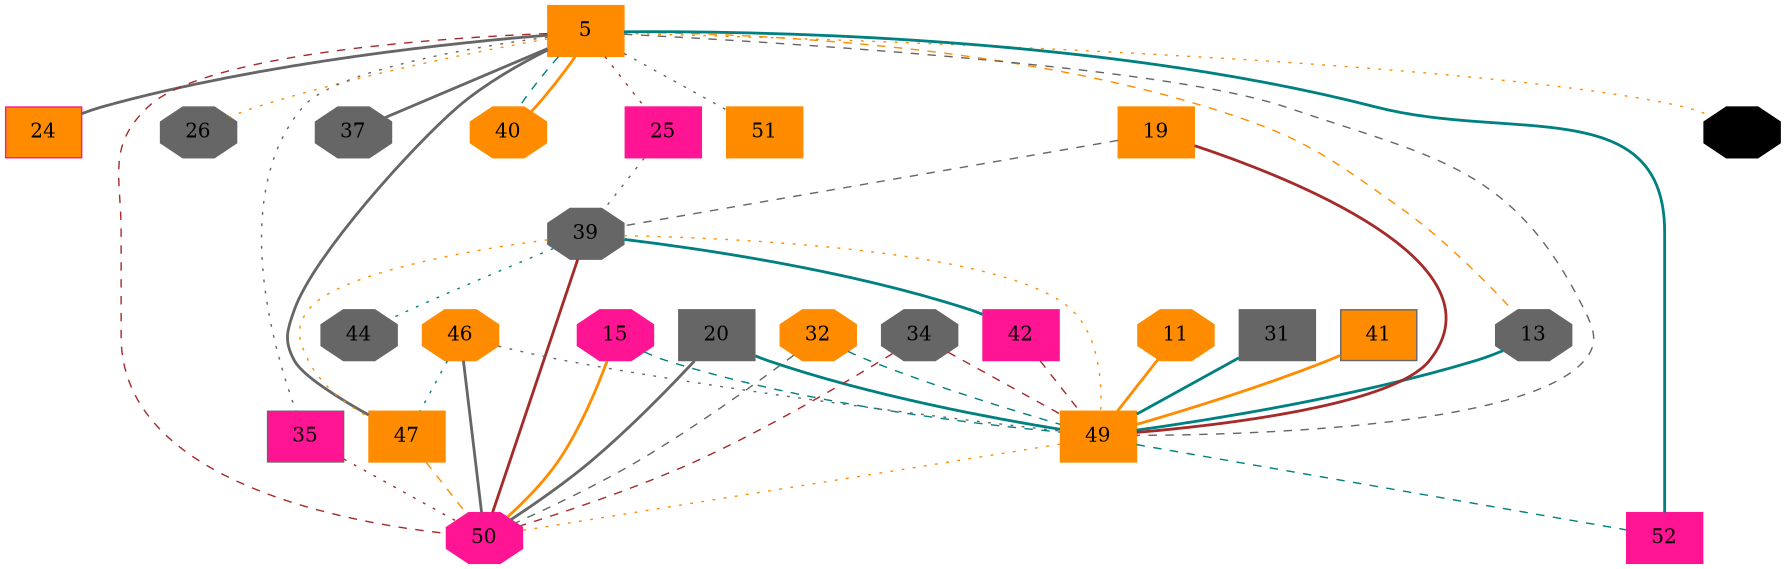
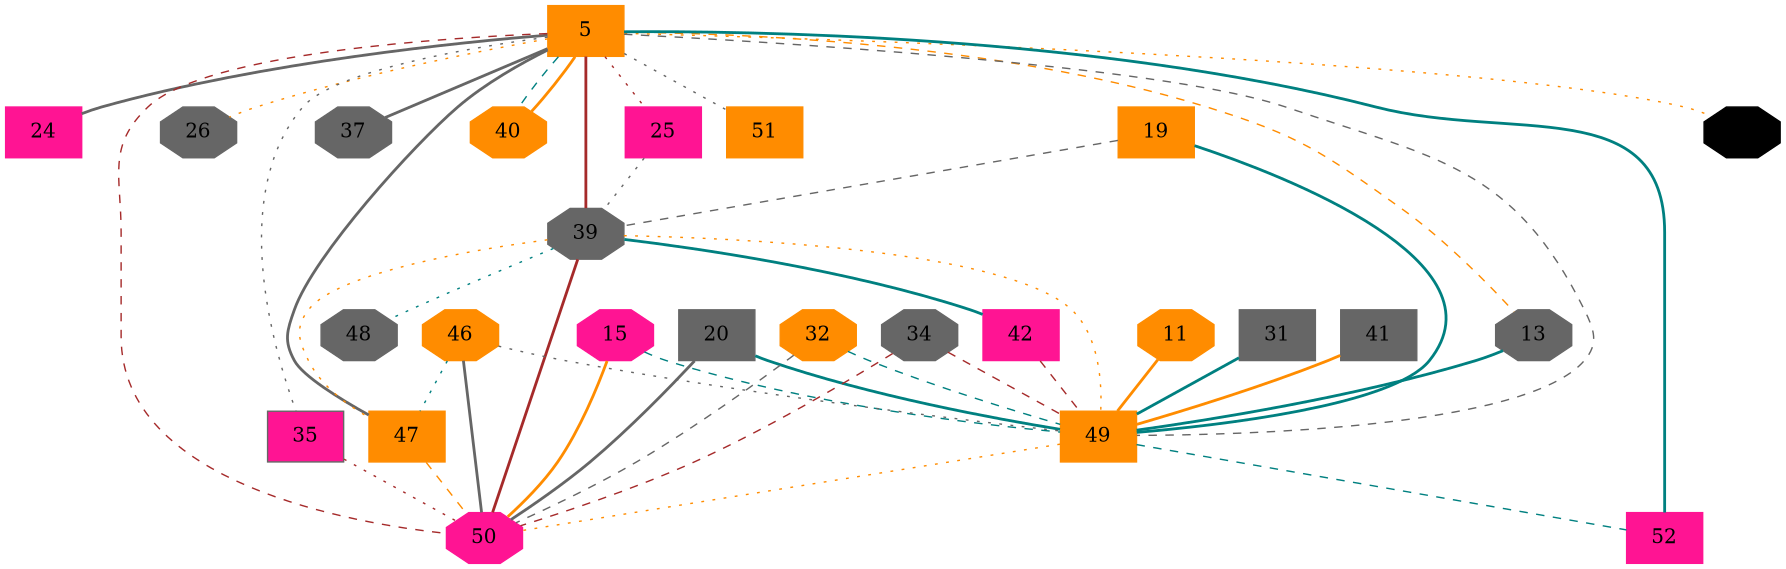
  graph {
    node [color=gray40 shape=box style=filled]
    edge [color=gray40 style=bold]
    n1 [color=darkorange label=5 super="+2+8"]
    13 [shape=octagon super="+12"]
    14 [color=black shape=octagon]
-   24 [color=deeppink fillcolor=darkorange]
+   24 [color=deeppink]
    25 [color=deeppink]
    26 [shape=octagon]
    35 [fillcolor=deeppink super="+16"]
    37 [shape=octagon]
    39 [shape=octagon super="+27+21+7"]
    40 [color=darkorange shape=octagon]
    47 [color=darkorange super="+22+36+43"]
    49 [color=darkorange super="+10"]
    50 [color=deeppink shape=octagon super="+30+44+6+33"]
    51 [color=darkorange]
    52 [color=deeppink super="+45"]
    42 [color=deeppink]
-   48 [shape=octagon super="+28" label=44]
+   48 [shape=octagon super="+28"]
    11 [color=darkorange shape=octagon]
    15 [color=deeppink shape=octagon]
    19 [color=darkorange]
    20
    31
    32 [color=darkorange shape=octagon super="+18"]
    34 [shape=octagon super="+23"]
-   41 [fillcolor=darkorange]
+   41
    46 [color=darkorange shape=octagon super="+38"]
    n1 -- 13 [color=darkorange style=dashed]
    n1 -- 14 [color=darkorange style=dotted weight=2]
    n1 -- 24 [weight=2]
    n1 -- 25 [color=brown style=dotted]
    n1 -- 26 [color=darkorange style=dotted weight=2]
    n1 -- 35 [style=dotted]
    n1 -- 37 [weight=2]
+   n1 -- 39 [color=brown weight=10]
    n1 -- 40 [color=teal style=dashed]
    n1 -- 40 [color=darkorange]
    n1 -- 47
    n1 -- 49 [style=dashed weight=9]
    n1 -- 50 [color=brown style=dashed weight=11]
    n1 -- 51 [style=dotted weight=2]
    n1 -- 52 [color=teal weight=2]
    13 -- 49 [color=teal weight=2]
    25 -- 39 [style=dotted]
    35 -- 50 [color=brown style=dotted weight=2]
    39 -- 47 [color=darkorange style=dotted]
    39 -- 49 [color=darkorange style=dotted weight=5]
    39 -- 50 [color=brown weight=4]
    39 -- 42 [color=teal]
    39 -- 48 [color=teal style=dotted weight=3]
    47 -- 50 [color=darkorange style=dashed weight=2]
    49 -- 50 [color=darkorange style=dotted weight=6]
    49 -- 52 [color=teal style=dashed]
    42 -- 49 [color=brown style=dashed]
    11 -- 49 [color=darkorange weight=2]
    15 -- 49 [color=teal style=dashed]
    15 -- 50 [color=darkorange]
    19 -- 39 [style=dashed]
-   19 -- 49 [color=brown]
+   19 -- 49 [color=teal]
    20 -- 49 [color=teal]
    20 -- 50
    31 -- 49 [color=teal]
    32 -- 49 [color=teal style=dashed]
    32 -- 50 [style=dashed weight=2]
    34 -- 49 [color=brown style=dashed weight=2]
    34 -- 50 [color=brown style=dashed]
    41 -- 49 [color=darkorange weight=2]
    46 -- 47 [color=teal style=dotted]
    46 -- 49 [style=dotted weight=3]
    46 -- 50
  }
